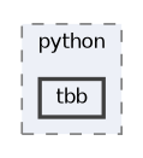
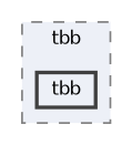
  digraph {
    compound=true
    rankdir=LR
    n1 [color=grey25 fillcolor="#edf0f7" fontname=Helvetica fontsize=10 height=0.2 label=tbb shape=box style="filled,bold" width=0.4]
    subgraph cluster_1 {
      bgcolor="#edf0f7"
      fontname=Helvetica
      fontsize=10
-     label=python
+     label=tbb
      pencolor=grey50
      style="filled,dashed"
      n1
    }
  }
